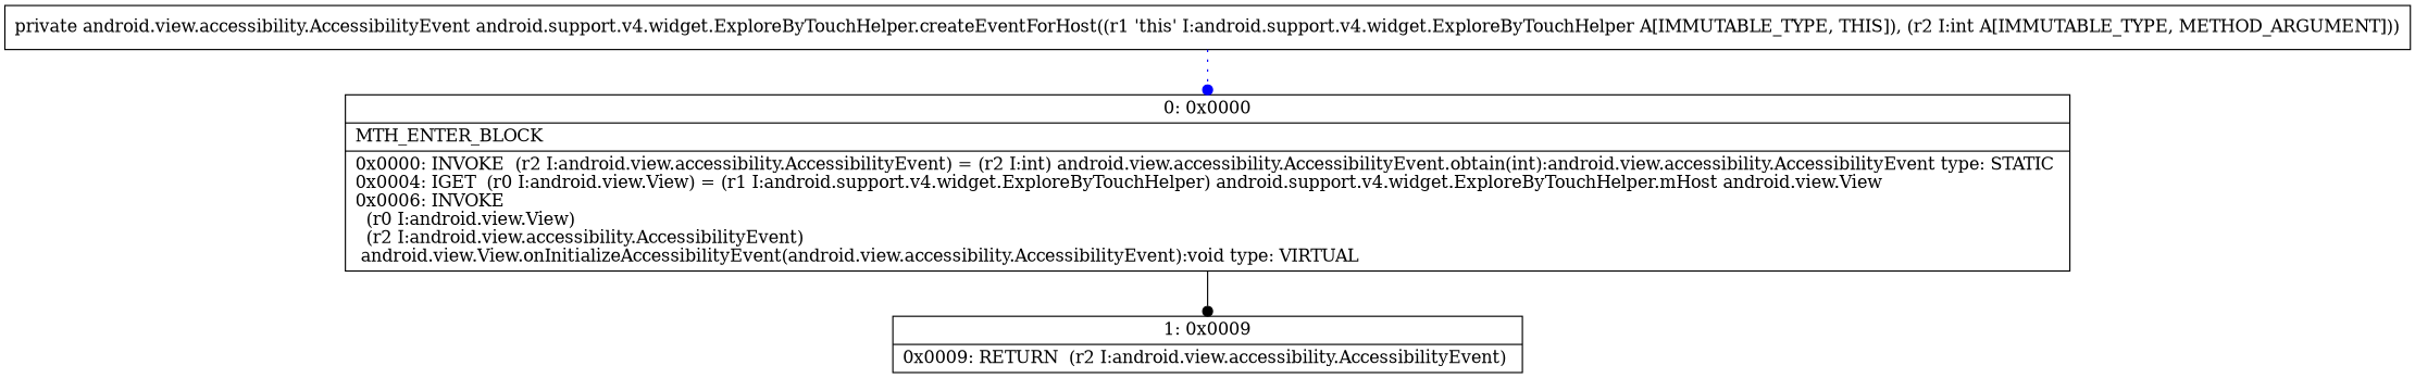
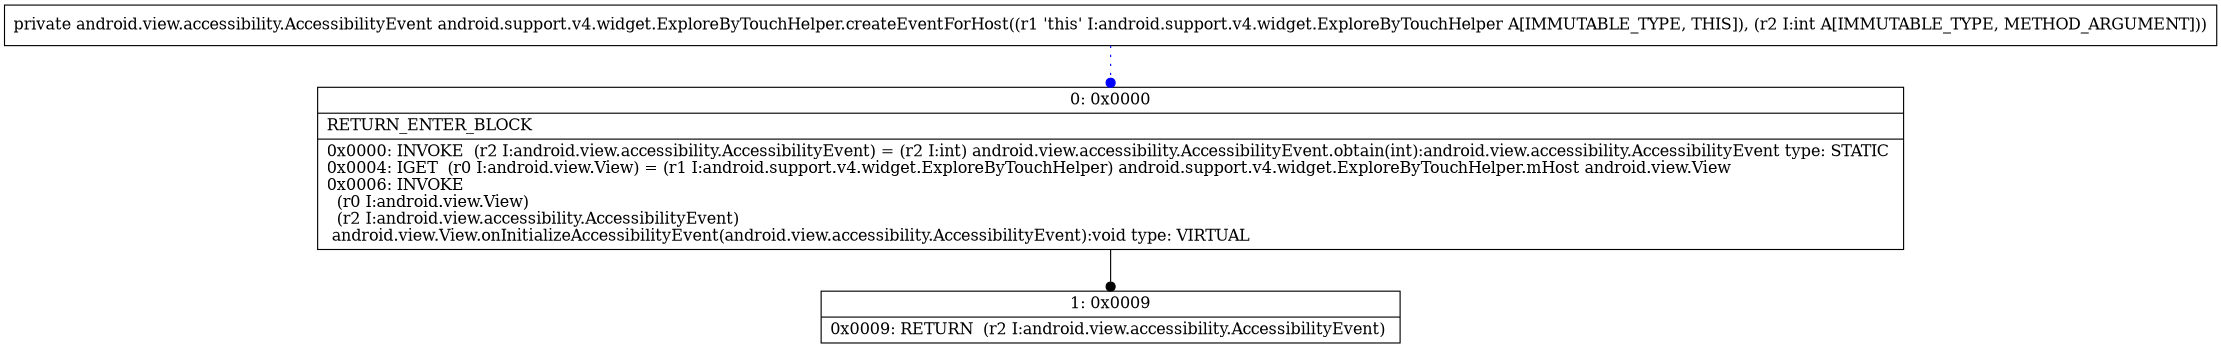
  digraph {
    node [shape=record]
    edge [arrowhead=dot]
-   n1 [label="{0\:\ 0x0000|MTH_ENTER_BLOCK\l|0x0000: INVOKE  (r2 I:android.view.accessibility.AccessibilityEvent) = (r2 I:int) android.view.accessibility.AccessibilityEvent.obtain(int):android.view.accessibility.AccessibilityEvent type: STATIC \l0x0004: IGET  (r0 I:android.view.View) = (r1 I:android.support.v4.widget.ExploreByTouchHelper) android.support.v4.widget.ExploreByTouchHelper.mHost android.view.View \l0x0006: INVOKE  \l  (r0 I:android.view.View)\l  (r2 I:android.view.accessibility.AccessibilityEvent)\l android.view.View.onInitializeAccessibilityEvent(android.view.accessibility.AccessibilityEvent):void type: VIRTUAL \l}"]
+   n1 [label="{0\:\ 0x0000|RETURN_ENTER_BLOCK\l|0x0000: INVOKE  (r2 I:android.view.accessibility.AccessibilityEvent) = (r2 I:int) android.view.accessibility.AccessibilityEvent.obtain(int):android.view.accessibility.AccessibilityEvent type: STATIC \l0x0004: IGET  (r0 I:android.view.View) = (r1 I:android.support.v4.widget.ExploreByTouchHelper) android.support.v4.widget.ExploreByTouchHelper.mHost android.view.View \l0x0006: INVOKE  \l  (r0 I:android.view.View)\l  (r2 I:android.view.accessibility.AccessibilityEvent)\l android.view.View.onInitializeAccessibilityEvent(android.view.accessibility.AccessibilityEvent):void type: VIRTUAL \l}"]
    n2 [label="{1\:\ 0x0009|0x0009: RETURN  (r2 I:android.view.accessibility.AccessibilityEvent) \l}"]
    n3 [label="{private android.view.accessibility.AccessibilityEvent android.support.v4.widget.ExploreByTouchHelper.createEventForHost((r1 'this' I:android.support.v4.widget.ExploreByTouchHelper A[IMMUTABLE_TYPE, THIS]), (r2 I:int A[IMMUTABLE_TYPE, METHOD_ARGUMENT])) }"]
    n1 -> n2 [color=black style=solid]
    n3 -> n1 [color=blue style=dotted]
  }
